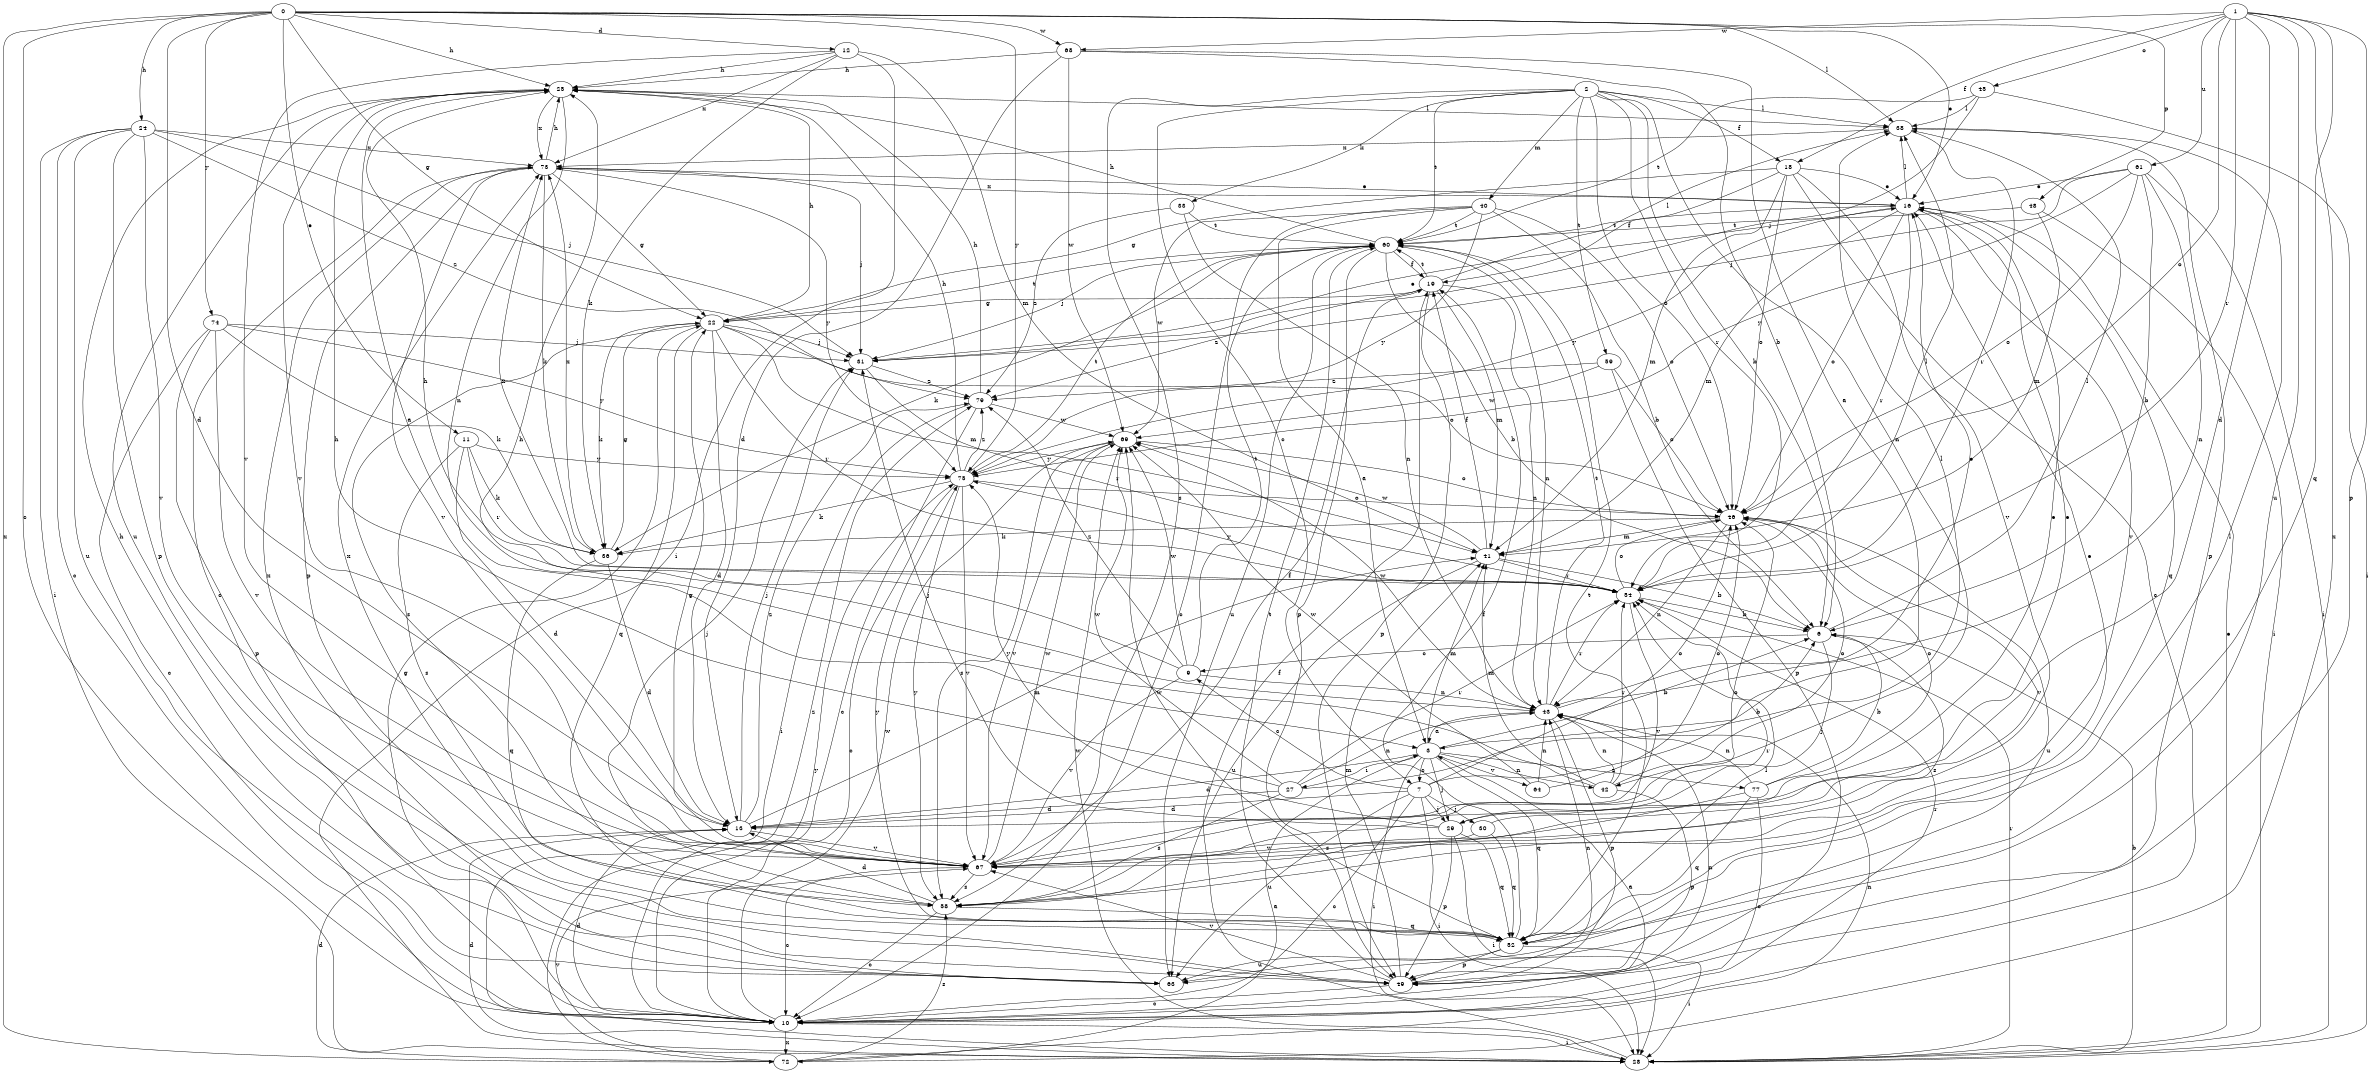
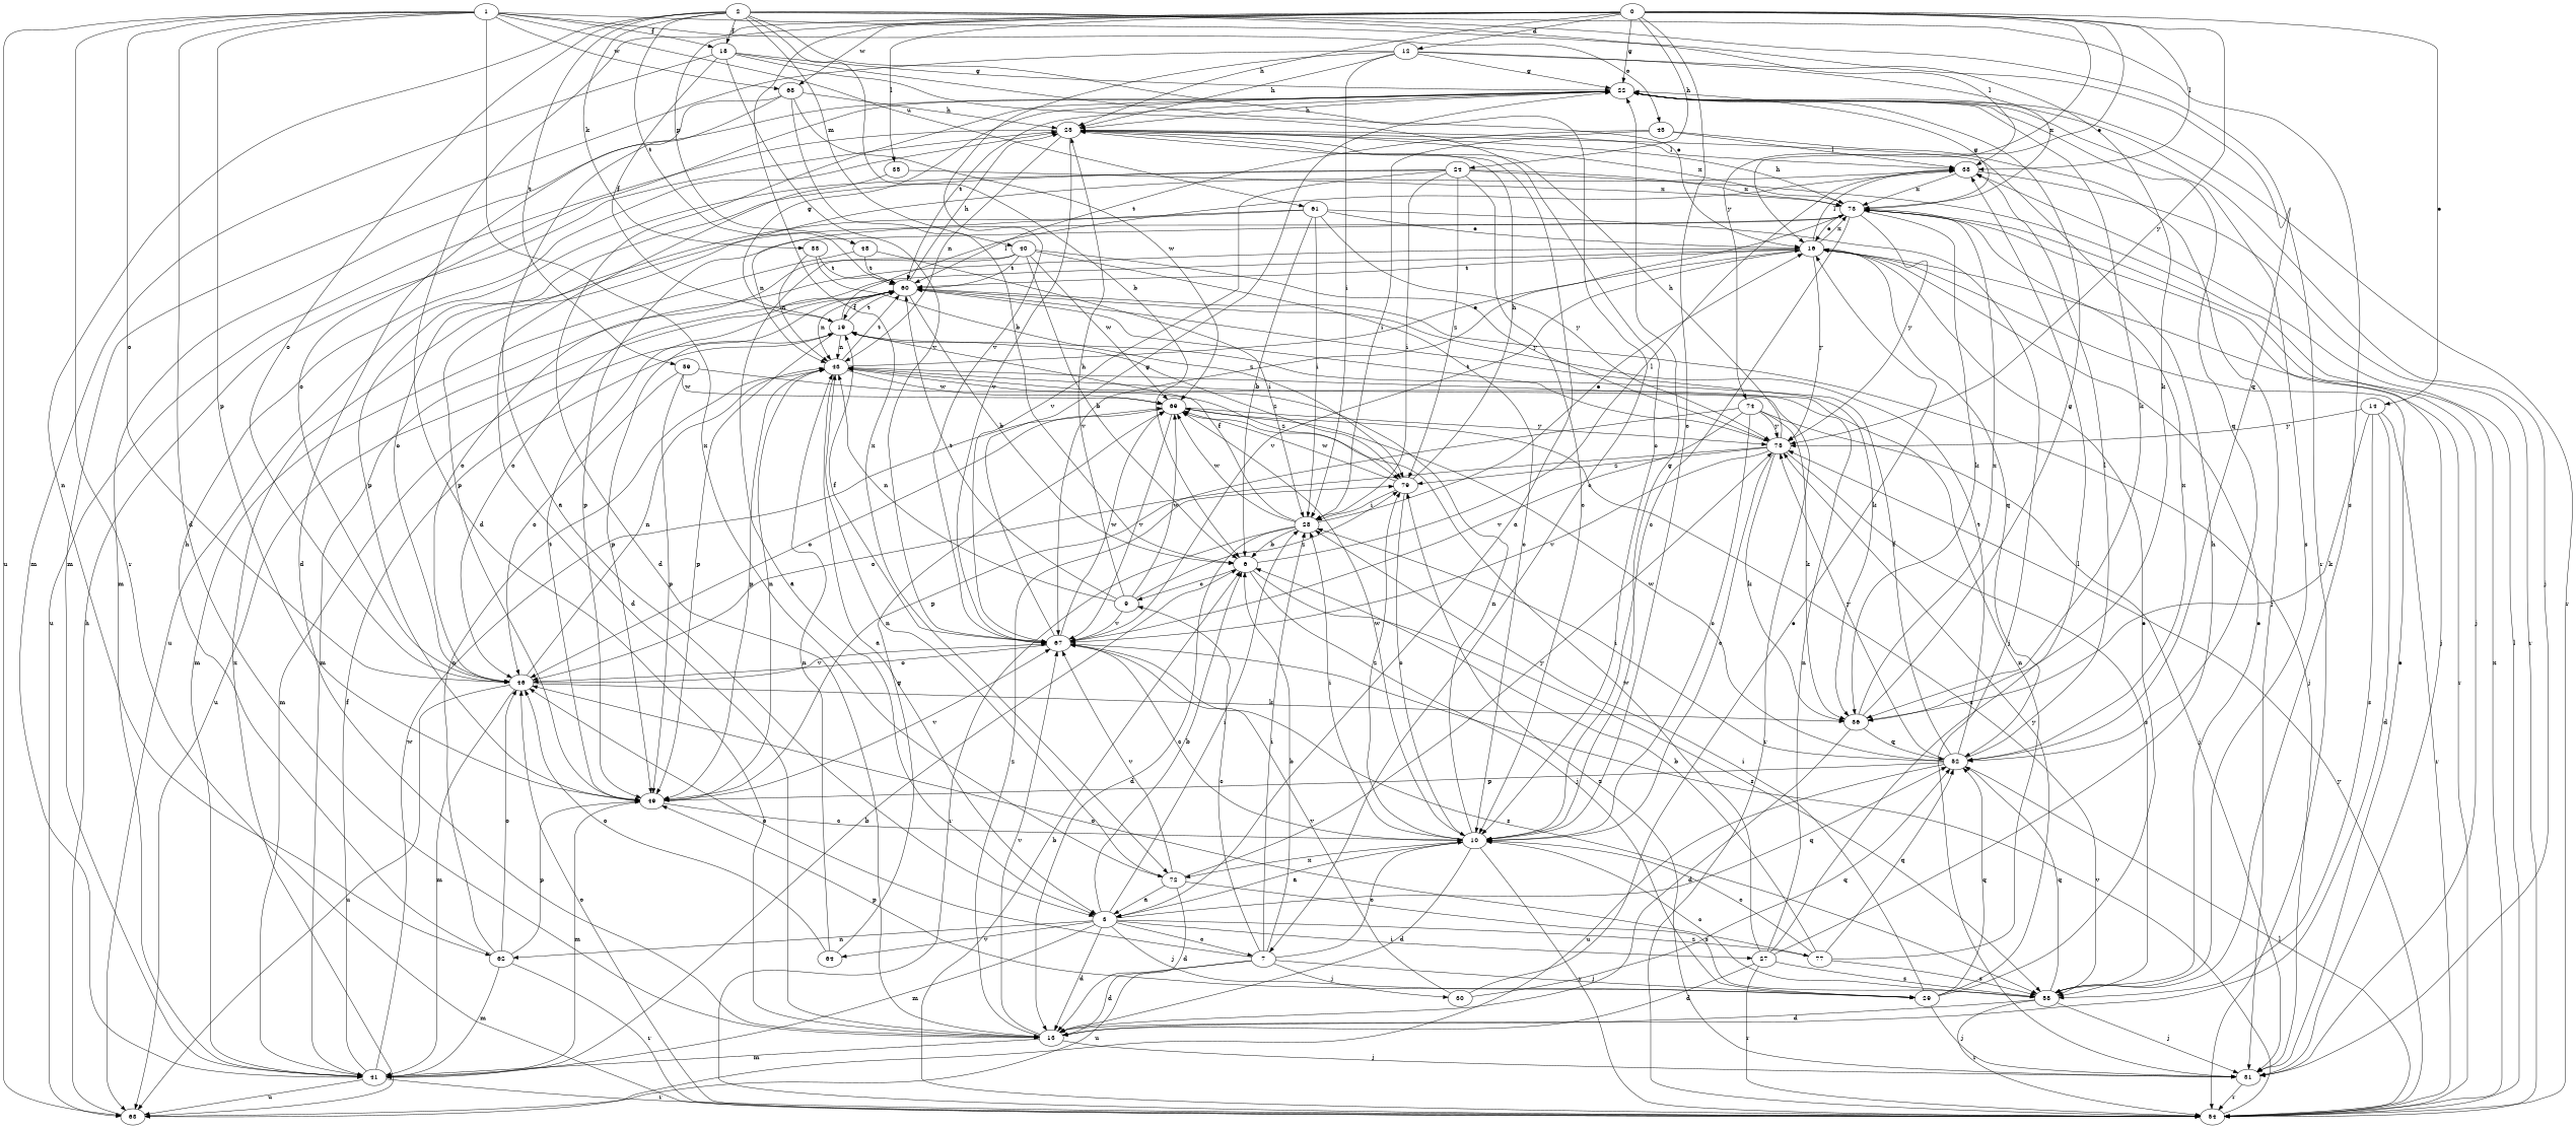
  strict digraph {
    0
    12
-   14 [label=11]
+   14
    16
    22
    24
    25
+   35
    38
    48
    68
    72
    74
    75
    13
    10
    28
    41
    67
    n20 [label=36]
    73
    54
    58
    46
    52
    60
    31
    49
    63
    79
    3
    43
    6
    69
    1
    18
    45
    61
    19
    2
    7
    33
    40
-   42
+   42 [label=62]
    59
    29
    9
    30
    27
    64
    77
    0 -> 12 [label=d]
    0 -> 14 [label=e]
    0 -> 16 [label=e]
    0 -> 22 [label=g]
    0 -> 24 [label=h]
    0 -> 25 [label=h]
+   0 -> 35 [label=l]
    0 -> 38 [label=l]
    0 -> 48 [label=p]
    0 -> 68 [label=w]
    0 -> 72 [label=x]
    0 -> 74 [label=y]
    0 -> 75 [label=y]
    0 -> 13 [label=d]
    0 -> 10 [label=c]
+   12 -> 22 [label=g]
    12 -> 25 [label=h]
    12 -> 28 [label=i]
    12 -> 41 [label=m]
    12 -> 67 [label=v]
    12 -> n20 [label=k]
    12 -> 73 [label=x]
    14 -> 75 [label=y]
    14 -> 13 [label=d]
    14 -> n20 [label=k]
    14 -> 54 [label=r]
    14 -> 58 [label=s]
    16 -> 38 [label=l]
    16 -> 75 [label=y]
    16 -> 41 [label=m]
    16 -> 67 [label=v]
    16 -> 73 [label=x]
    16 -> 54 [label=r]
    16 -> 46 [label=o]
    16 -> 52 [label=q]
    16 -> 60 [label=t]
    22 -> 25 [label=h]
    22 -> 13 [label=d]
    22 -> 41 [label=m]
    22 -> n20 [label=k]
    22 -> 54 [label=r]
    22 -> 58 [label=s]
    22 -> 46 [label=o]
    22 -> 52 [label=q]
    22 -> 60 [label=t]
    22 -> 31 [label=j]
    24 -> 10 [label=c]
    24 -> 28 [label=i]
    24 -> 67 [label=v]
    24 -> 73 [label=x]
    24 -> 31 [label=j]
    24 -> 49 [label=p]
    24 -> 63 [label=u]
    24 -> 79 [label=z]
    25 -> 38 [label=l]
    25 -> 67 [label=v]
    25 -> 73 [label=x]
    25 -> 63 [label=u]
    25 -> 3 [label=a]
    25 -> 43 [label=n]
+   35 -> 13 [label=d]
+   35 -> 73 [label=x]
    38 -> 73 [label=x]
    38 -> 54 [label=r]
    38 -> 49 [label=p]
    48 -> 28 [label=i]
    48 -> 41 [label=m]
    48 -> 60 [label=t]
    68 -> 25 [label=h]
    68 -> 13 [label=d]
    68 -> 3 [label=a]
    68 -> 6 [label=b]
    68 -> 69 [label=w]
    72 -> 75 [label=y]
    72 -> 13 [label=d]
    72 -> 67 [label=v]
    72 -> 58 [label=s]
    72 -> 3 [label=a]
    72 -> 43 [label=n]
    74 -> 75 [label=y]
    74 -> 10 [label=c]
    74 -> 67 [label=v]
    74 -> n20 [label=k]
    74 -> 31 [label=j]
    74 -> 49 [label=p]
    75 -> 25 [label=h]
    75 -> 10 [label=c]
    75 -> 67 [label=v]
    75 -> n20 [label=k]
-   75 -> 58 [label=y]
+   75 -> 58 [label=s]
    75 -> 46 [label=o]
    75 -> 60 [label=t]
    75 -> 79 [label=z]
    13 -> 41 [label=m]
    13 -> 67 [label=v]
    13 -> 31 [label=j]
    13 -> 79 [label=z]
    10 -> 22 [label=g]
    10 -> 72 [label=x]
    10 -> 13 [label=d]
    10 -> 28 [label=i]
    10 -> 54 [label=r]
    10 -> 79 [label=z]
    10 -> 3 [label=a]
    10 -> 43 [label=n]
    10 -> 69 [label=w]
    28 -> 16 [label=e]
    28 -> 13 [label=d]
    28 -> 54 [label=r]
    28 -> 6 [label=b]
    28 -> 69 [label=w]
    28 -> 19 [label=f]
    41 -> 54 [label=r]
    41 -> 63 [label=u]
    41 -> 6 [label=b]
    41 -> 69 [label=w]
    41 -> 19 [label=f]
    67 -> 22 [label=g]
    67 -> 10 [label=c]
    67 -> 58 [label=s]
    67 -> 46 [label=o]
    67 -> 69 [label=w]
    67 -> 19 [label=f]
    n20 -> 22 [label=g]
    n20 -> 13 [label=d]
    n20 -> 73 [label=x]
    n20 -> 52 [label=q]
    73 -> 16 [label=e]
    73 -> 22 [label=g]
    73 -> 25 [label=h]
    73 -> 75 [label=y]
    73 -> 10 [label=c]
    73 -> 67 [label=v]
    73 -> n20 [label=k]
    73 -> 31 [label=j]
    73 -> 49 [label=p]
    54 -> 38 [label=l]
    54 -> 75 [label=y]
    54 -> 67 [label=v]
    54 -> 73 [label=x]
    54 -> 46 [label=o]
    54 -> 6 [label=b]
    58 -> 16 [label=e]
    58 -> 13 [label=d]
    58 -> 10 [label=c]
    58 -> 54 [label=r]
    58 -> 52 [label=q]
    58 -> 31 [label=j]
    46 -> 41 [label=m]
    46 -> 67 [label=v]
    46 -> n20 [label=k]
    46 -> 63 [label=u]
    46 -> 43 [label=n]
    52 -> 38 [label=l]
    52 -> 75 [label=y]
    52 -> 28 [label=i]
    52 -> 73 [label=x]
    52 -> 54 [label=l]
    52 -> 60 [label=t]
    52 -> 49 [label=p]
    52 -> 63 [label=u]
    52 -> 69 [label=w]
    52 -> 19 [label=f]
    60 -> 25 [label=h]
    60 -> n20 [label=k]
    60 -> 31 [label=j]
    60 -> 49 [label=p]
    60 -> 63 [label=u]
    60 -> 43 [label=n]
    60 -> 6 [label=b]
    60 -> 19 [label=f]
    31 -> 16 [label=e]
    31 -> 54 [label=r]
    31 -> 79 [label=z]
    49 -> 10 [label=c]
    49 -> 41 [label=m]
    49 -> 67 [label=v]
    49 -> 60 [label=t]
    49 -> 43 [label=n]
    63 -> 25 [label=h]
    63 -> 73 [label=x]
    79 -> 25 [label=h]
    79 -> 10 [label=c]
    79 -> 28 [label=i]
    79 -> 69 [label=w]
    3 -> 13 [label=d]
    3 -> 28 [label=i]
    3 -> 41 [label=m]
    3 -> 52 [label=q]
    3 -> 6 [label=b]
    3 -> 7 [label=c]
    3 -> 42 [label=n]
    3 -> 29 [label=j]
    3 -> 27 [label=i]
    3 -> 64 [label=v]
    3 -> 77 [label=z]
    43 -> 16 [label=e]
    43 -> 54 [label=r]
    43 -> 60 [label=t]
    43 -> 49 [label=p]
    43 -> 3 [label=a]
    43 -> 69 [label=w]
    6 -> 38 [label=l]
    6 -> 58 [label=s]
    6 -> 29 [label=j]
    6 -> 9 [label=c]
    69 -> 75 [label=y]
    69 -> 67 [label=v]
    69 -> 58 [label=s]
    69 -> 46 [label=o]
    1 -> 68 [label=w]
    1 -> 72 [label=x]
    1 -> 13 [label=d]
    1 -> 54 [label=r]
    1 -> 46 [label=o]
    1 -> 52 [label=q]
    1 -> 49 [label=p]
    1 -> 63 [label=u]
    1 -> 18 [label=f]
    1 -> 45 [label=o]
    1 -> 61 [label=u]
    18 -> 16 [label=e]
    18 -> 22 [label=g]
    18 -> 10 [label=c]
    18 -> 41 [label=m]
    18 -> 67 [label=v]
-   18 -> 46 [label=o]
    18 -> 19 [label=f]
    45 -> 38 [label=l]
    45 -> 28 [label=i]
    45 -> 60 [label=t]
    45 -> 31 [label=j]
    61 -> 16 [label=e]
    61 -> 75 [label=y]
    61 -> 28 [label=i]
    61 -> 46 [label=o]
    61 -> 31 [label=j]
    61 -> 43 [label=n]
    61 -> 6 [label=b]
    19 -> 22 [label=g]
    19 -> 38 [label=l]
    19 -> 41 [label=m]
    19 -> 60 [label=t]
    19 -> 49 [label=p]
    19 -> 79 [label=z]
    19 -> 43 [label=n]
    2 -> 38 [label=l]
    2 -> 54 [label=r]
    2 -> 58 [label=s]
    2 -> 46 [label=o]
    2 -> 60 [label=t]
    2 -> 6 [label=b]
    2 -> 18 [label=f]
    2 -> 7 [label=c]
    2 -> 33 [label=k]
    2 -> 40 [label=m]
    2 -> 42 [label=n]
    2 -> 59 [label=t]
    7 -> 13 [label=d]
    7 -> 10 [label=c]
    7 -> 28 [label=i]
    7 -> 46 [label=o]
    7 -> 63 [label=u]
    7 -> 6 [label=b]
    7 -> 29 [label=j]
    7 -> 9 [label=c]
    7 -> 30 [label=j]
    33 -> 60 [label=t]
    33 -> 79 [label=z]
    33 -> 43 [label=n]
    40 -> 75 [label=y]
    40 -> 10 [label=c]
    40 -> 46 [label=o]
    40 -> 60 [label=t]
    40 -> 3 [label=a]
    40 -> 6 [label=b]
    40 -> 69 [label=w]
    42 -> 25 [label=h]
    42 -> 41 [label=m]
    42 -> 54 [label=r]
    42 -> 46 [label=o]
    42 -> 49 [label=p]
    42 -> 43 [label=n]
    59 -> 46 [label=o]
    59 -> 49 [label=p]
    59 -> 79 [label=z]
    59 -> 69 [label=w]
    29 -> 16 [label=e]
    29 -> 75 [label=y]
    29 -> 28 [label=i]
    29 -> 52 [label=q]
    29 -> 31 [label=j]
    29 -> 49 [label=p]
    9 -> 25 [label=h]
    9 -> 67 [label=v]
    9 -> 60 [label=t]
    9 -> 79 [label=z]
    9 -> 43 [label=n]
    9 -> 69 [label=w]
    30 -> 16 [label=e]
    30 -> 67 [label=v]
    30 -> 52 [label=q]
    27 -> 25 [label=h]
    27 -> 38 [label=l]
    27 -> 13 [label=d]
    27 -> 54 [label=r]
    27 -> 58 [label=s]
    27 -> 43 [label=n]
    27 -> 69 [label=w]
    64 -> 46 [label=o]
    64 -> 43 [label=n]
-   64 -> 69 [label=w]
+   64 -> 69 [label=g]
    77 -> 10 [label=c]
    77 -> 58 [label=s]
    77 -> 46 [label=o]
    77 -> 52 [label=q]
    77 -> 43 [label=n]
    77 -> 6 [label=b]
  }
